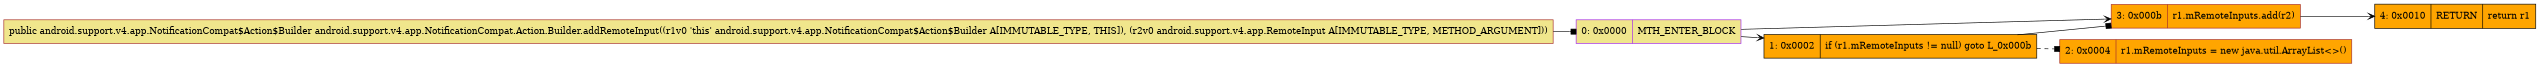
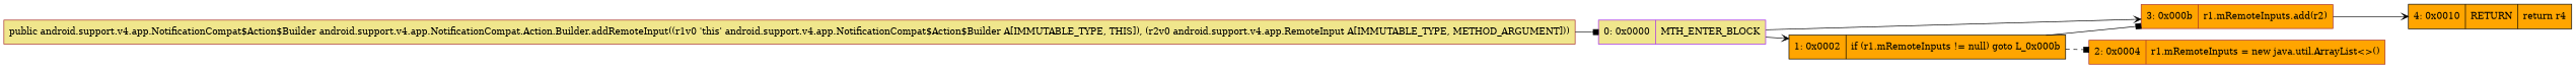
  digraph {
    rankdir=LR
    node [color=brown fillcolor=orange shape=record style=filled]
    edge [arrowhead=vee]
    n1 [color=purple fillcolor=khaki label="{0\:\ 0x0000|MTH_ENTER_BLOCK\l}"]
    n2 [color=black label="{1\:\ 0x0002|if (r1.mRemoteInputs != null) goto L_0x000b\l}"]
    n3 [label="{3\:\ 0x000b|r1.mRemoteInputs.add(r2)\l}"]
    n4 [label="{2\:\ 0x0004|r1.mRemoteInputs = new java.util.ArrayList\<\>()\l}"]
-   n5 [color=black label="{4\:\ 0x0010|RETURN\l|return r1\l}"]
+   n5 [color=black label="{4\:\ 0x0010|RETURN\l|return r4\l}"]
    n6 [fillcolor=khaki label="{public android.support.v4.app.NotificationCompat$Action$Builder android.support.v4.app.NotificationCompat.Action.Builder.addRemoteInput((r1v0 'this' android.support.v4.app.NotificationCompat$Action$Builder A[IMMUTABLE_TYPE, THIS]), (r2v0 android.support.v4.app.RemoteInput A[IMMUTABLE_TYPE, METHOD_ARGUMENT])) }"]
    n1 -> n2
    n1 -> n3
    n2 -> n3 [arrowhead=box]
    n2 -> n4 [arrowhead=box style=dashed]
    n3 -> n5
    n6 -> n1 [arrowhead=box]
  }
